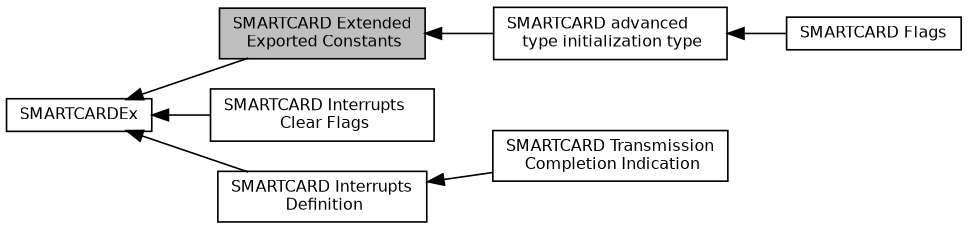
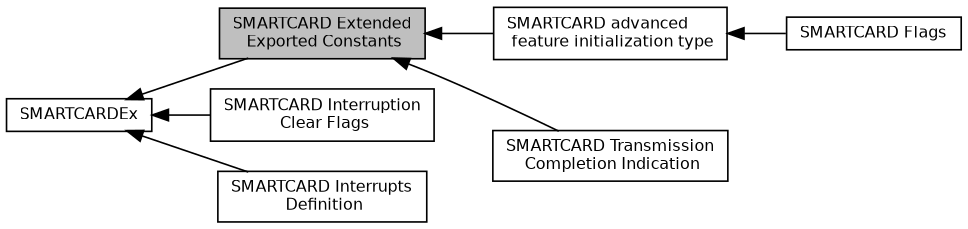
  digraph {
    rankdir=LR
    node [color=black fillcolor=white fontname=Helvetica fontsize=10 shape=record style=filled]
    edge [dir=back fontname=Helvetica fontsize=10 labelfontname=Helvetica labelfontsize=10 shape=plaintext style=solid]
    n1 [fillcolor=grey75 fontcolor=black height=0.2 label="SMARTCARD Extended\l Exported Constants" width=0.4]
-   n2 [height=0.2 label="SMARTCARD advanced\l type initialization type" width=0.4]
+   n2 [height=0.2 label="SMARTCARD advanced\l feature initialization type" width=0.4]
    n3 [height=0.2 label="SMARTCARD Transmission\l Completion Indication" width=0.4]
    n4 [height=0.2 label="SMARTCARD Flags" width=0.4]
-   n5 [height=0.2 label="SMARTCARD Interrupts\l Clear Flags" width=0.4]
+   n5 [height=0.2 label="SMARTCARD Interruption\l Clear Flags" width=0.4]
    n6 [height=0.2 label="SMARTCARD Interrupts\l Definition" width=0.4]
    n7 [height=0.2 label=SMARTCARDEx width=0.4]
    n1 -> n2
-   n6 -> n3
+   n1 -> n3
    n2 -> n4
    n7 -> n1
    n7 -> n5
    n7 -> n6
  }
